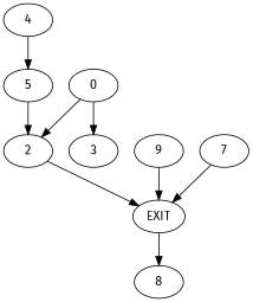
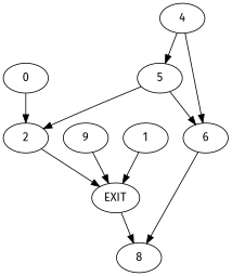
  digraph {
    fontname="Fira Sans"
    node [fontname="Fira Sans"]
    edge [fontname="Fira Sans"]
    n1 [label=0]
    2
-   3
    n4 [label=EXIT]
    9
    8
    4
    5
-   7
+   6
+   7 [label=1]
    n1 -> 2
-   n1 -> 3
    2 -> n4
    n4 -> 8
    9 -> n4
    4 -> 5
+   4 -> 6
    5 -> 2
+   5 -> 6
+   6 -> 8
    7 -> n4
  }
